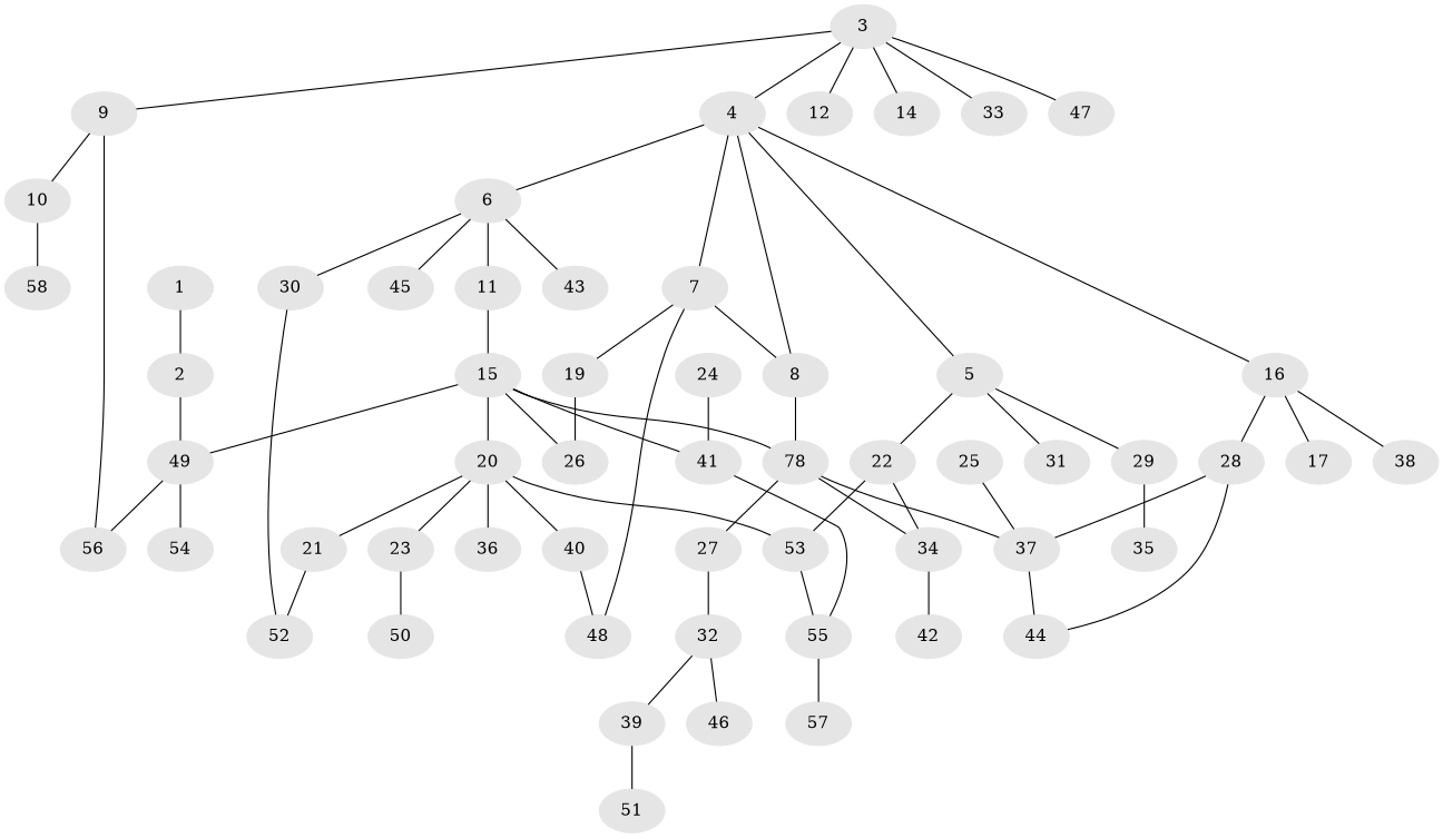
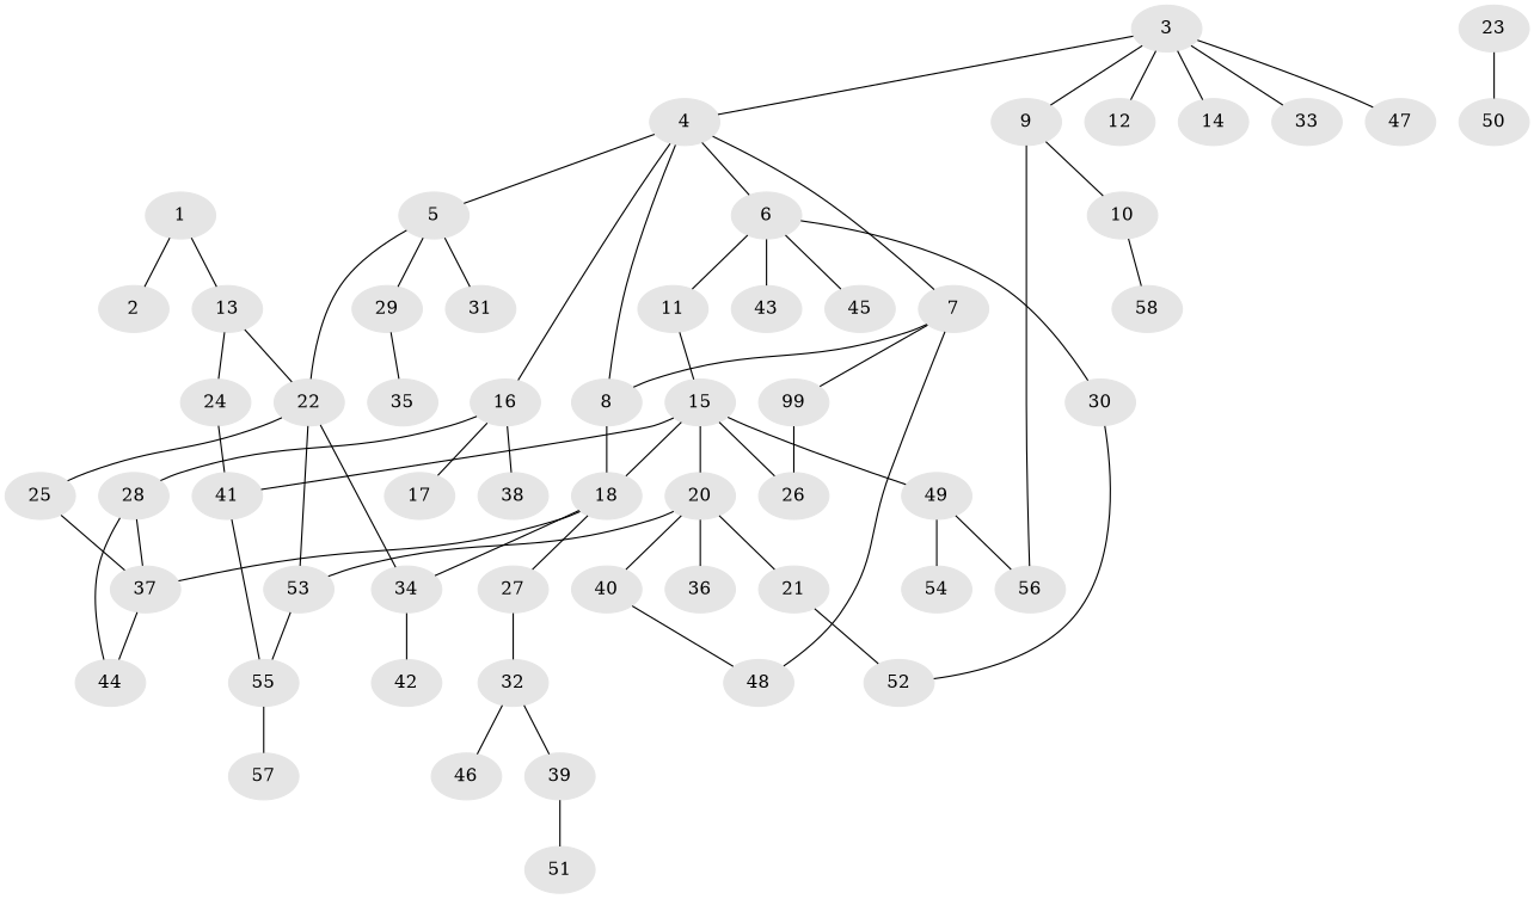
  graph {
    node [color=gray90 style=filled]
    1
    2
+   13
    49
    22
    24
    3
    4
    9
    12
    14
    33
    47
    56
    54
    5
    6
    7
    8
    16
    10
    29
    31
    11
    30
    43
    45
-   19
+   19 [label=99]
    48
-   18 [label=78]
+   18
    17
    28
    38
    25
    37
    35
    15
    52
    26
    27
    34
    58
    20
    41
    53
    21
    23
    36
    40
    55
    44
    32
    42
    50
    39
    46
    51
    57
    1 -- 2
-   2 -- 49
+   1 -- 13
+   13 -- 22
+   13 -- 24
    49 -- 56
    49 -- 54
+   22 -- 25
    22 -- 34
    22 -- 53
    24 -- 41
    3 -- 4
    3 -- 9
    3 -- 12
    3 -- 14
    3 -- 33
    3 -- 47
    4 -- 5
    4 -- 6
    4 -- 7
    4 -- 8
    4 -- 16
    9 -- 56
    9 -- 10
    5 -- 22
    5 -- 29
    5 -- 31
    6 -- 11
    6 -- 30
    6 -- 43
    6 -- 45
    7 -- 8
    7 -- 19
    7 -- 48
    8 -- 18
    16 -- 17
    16 -- 28
    16 -- 38
    10 -- 58
    29 -- 35
    11 -- 15
    30 -- 52
    19 -- 26
    18 -- 37
    18 -- 27
    18 -- 34
    28 -- 37
    28 -- 44
    25 -- 37
    37 -- 44
    15 -- 49
    15 -- 18
    15 -- 26
    15 -- 20
    15 -- 41
    27 -- 32
    34 -- 42
    20 -- 53
    20 -- 21
-   20 -- 23
    20 -- 36
    20 -- 40
    41 -- 55
    53 -- 55
    21 -- 52
    23 -- 50
    40 -- 48
    55 -- 57
    32 -- 39
    32 -- 46
    39 -- 51
  }
